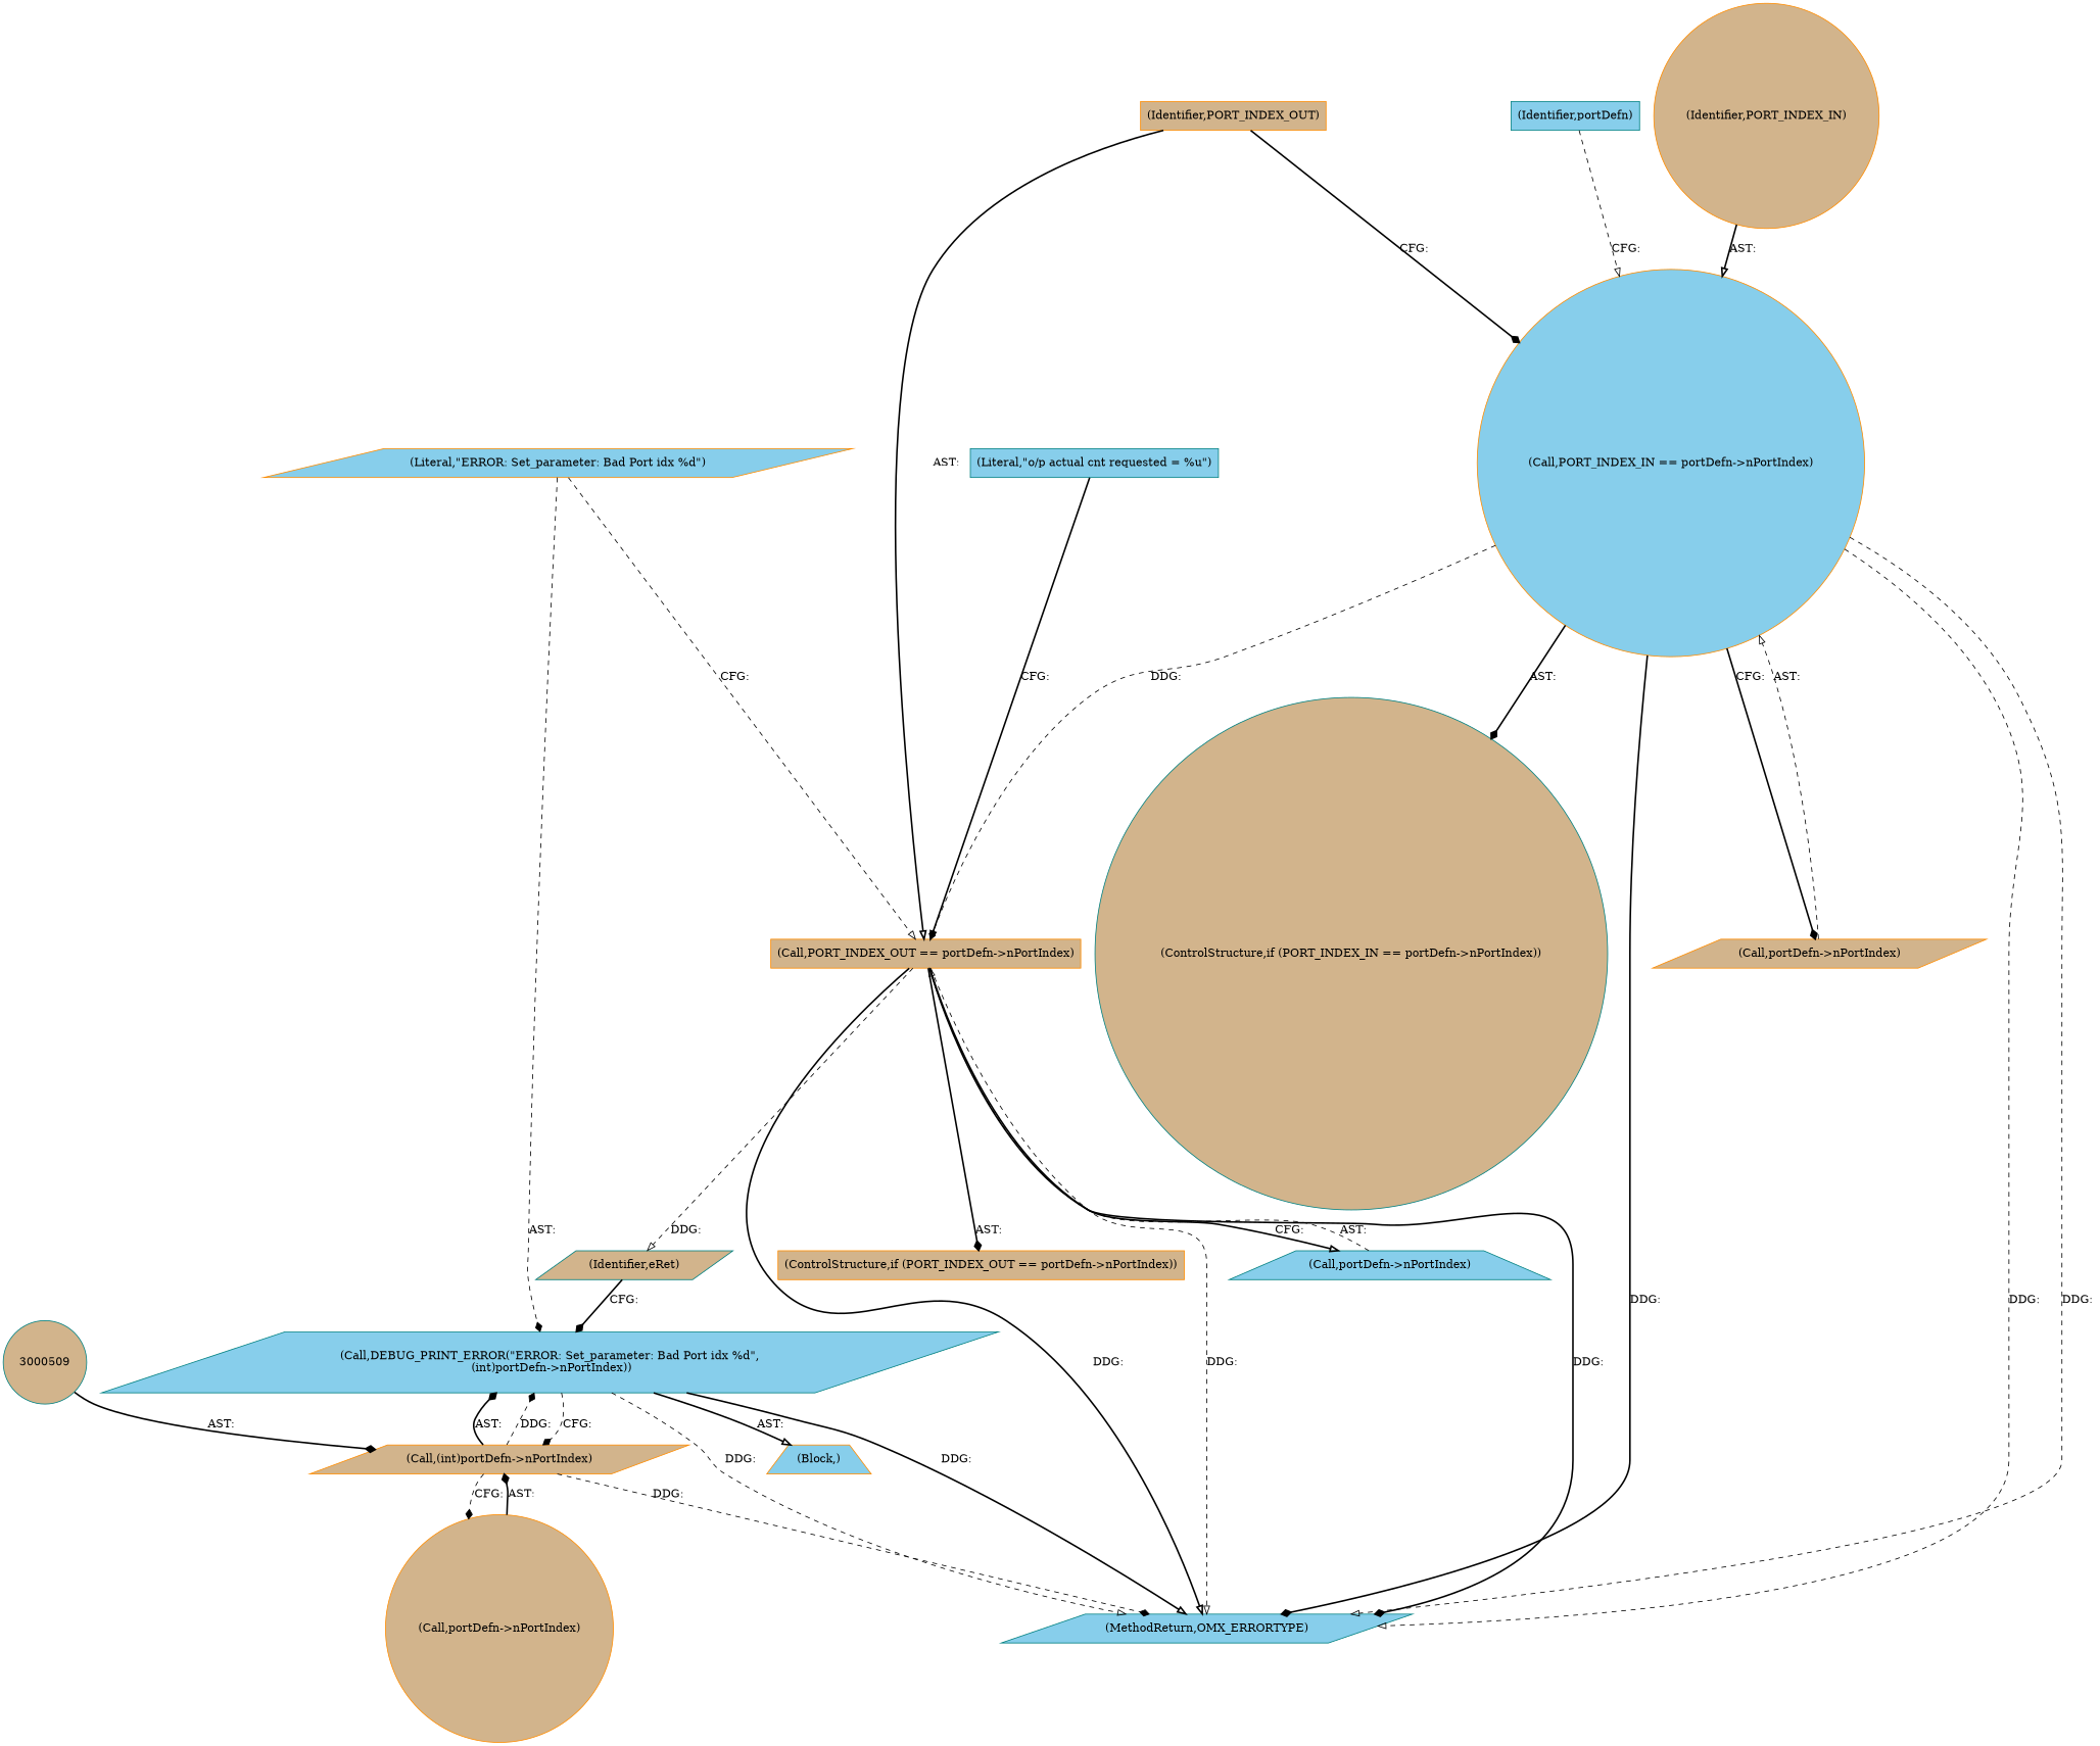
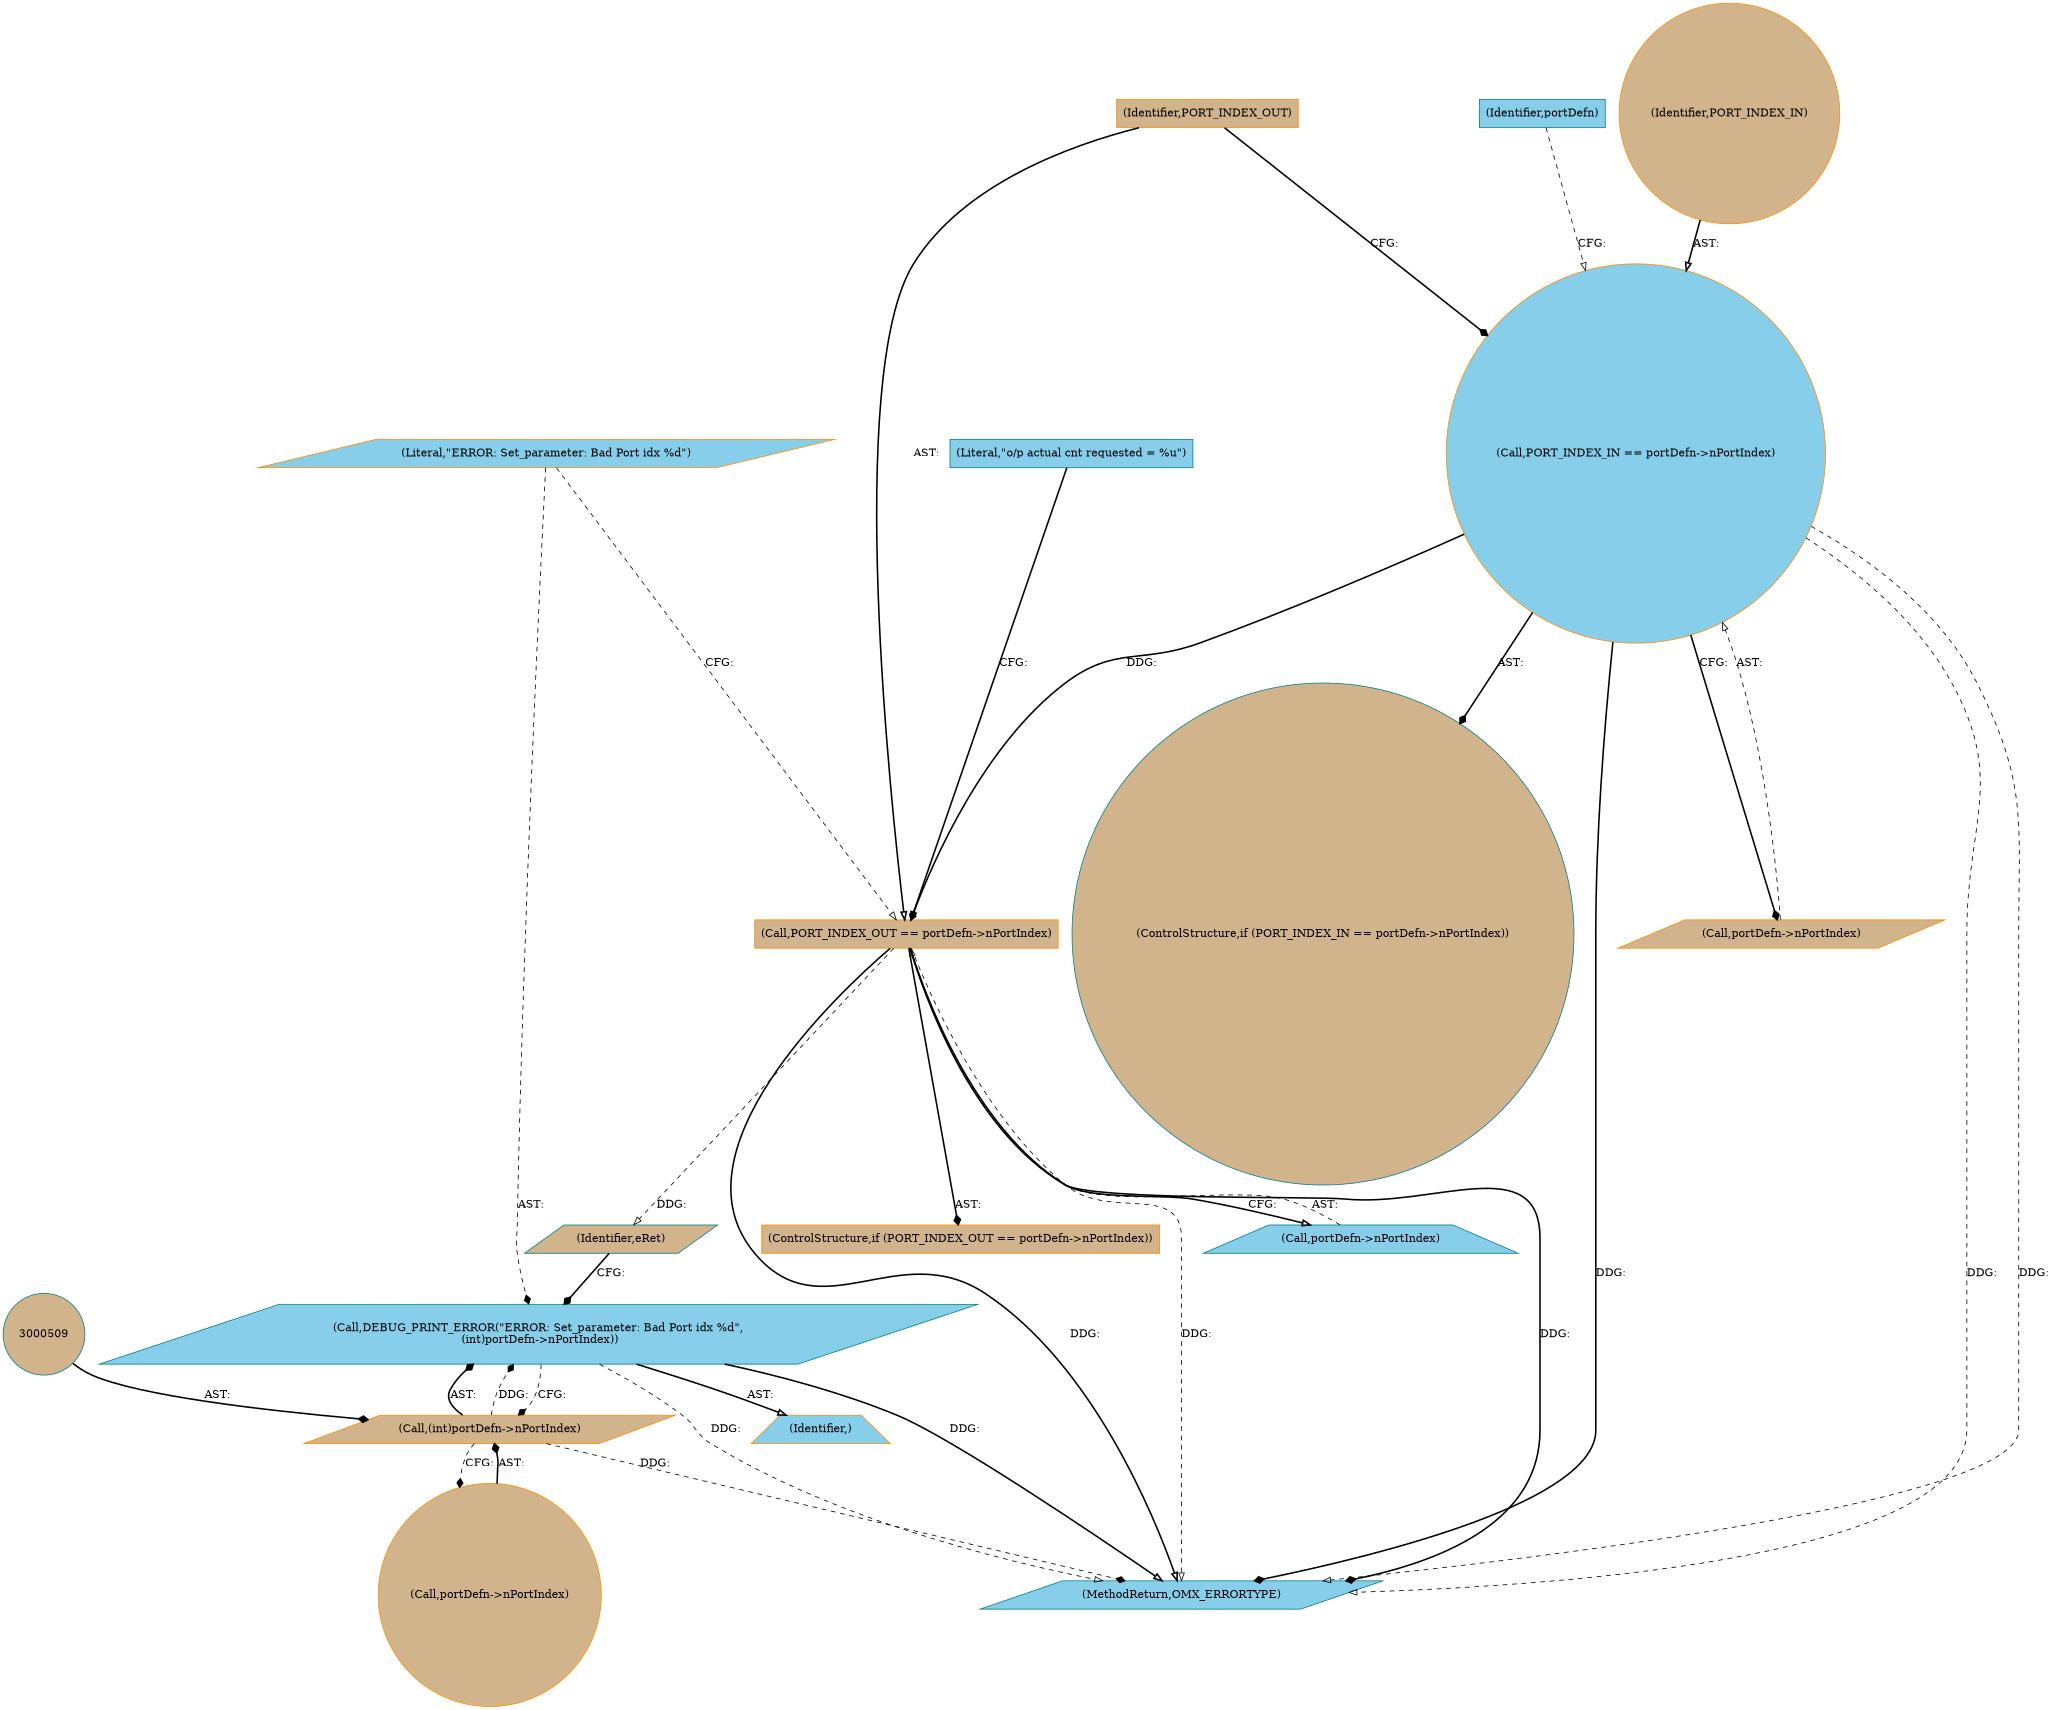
  digraph {
    node [color=darkorange fillcolor=tan shape=parallelogram style=filled]
    edge [arrowhead=diamond style=bold]
    n1 [label="(Call,PORT_INDEX_OUT == portDefn->nPortIndex)" shape=box]
    n2 [label="(ControlStructure,if (PORT_INDEX_OUT == portDefn->nPortIndex))" shape=box]
    n3 [color=teal fillcolor=skyblue label="(MethodReturn,OMX_ERRORTYPE)"]
    n4 [color=teal fillcolor=skyblue label="(Call,portDefn->nPortIndex)" shape=trapezium]
    n5 [color=teal label="(Identifier,eRet)"]
    n6 [label="(Call,(int)portDefn->nPortIndex)"]
    n7 [color=teal fillcolor=skyblue label="(Call,DEBUG_PRINT_ERROR(\"ERROR: Set_parameter: Bad Port idx %d\",\n (int)portDefn->nPortIndex))"]
    n8 [label="(Call,portDefn->nPortIndex)" shape=circle]
    n9 [fillcolor=skyblue label="(Call,PORT_INDEX_IN == portDefn->nPortIndex)" shape=circle]
    n10 [color=teal label="(ControlStructure,if (PORT_INDEX_IN == portDefn->nPortIndex))" shape=circle]
    n11 [label="(Call,portDefn->nPortIndex)"]
-   n12 [fillcolor=skyblue label="(Block,)" shape=trapezium]
+   n12 [fillcolor=skyblue label="(Identifier,)" shape=trapezium]
    n13 [label="(Identifier,PORT_INDEX_IN)" shape=circle]
    n14 [fillcolor=skyblue label="(Literal,\"ERROR: Set_parameter: Bad Port idx %d\")"]
    n15 [color=teal fillcolor=skyblue label="(Literal,\"o/p actual cnt requested = %u\")" shape=box]
    n16 [color=teal fillcolor=skyblue label="(Identifier,portDefn)" shape=box]
    n17 [label="(Identifier,PORT_INDEX_OUT)" shape=box]
    n18 [color=teal label=3000509 shape=circle]
    n1 -> n2 [label="AST: "]
    n1 -> n3 [arrowhead=onormal label="DDG: "]
    n1 -> n3 [arrowhead=onormal label="DDG: " style=dashed]
    n1 -> n3 [label="DDG: "]
    n1 -> n4 [arrowhead=onormal label="CFG: "]
    n1 -> n5 [arrowhead=onormal label="DDG: " style=dashed]
    n4 -> n1 [arrowhead=onormal label="AST: " style=dashed]
    n5 -> n7 [label="CFG: "]
    n6 -> n3 [label="DDG: " style=dashed]
    n6 -> n7 [label="AST: "]
    n6 -> n7 [label="DDG: " style=dashed]
    n6 -> n8 [label="CFG: " style=dashed]
    n7 -> n3 [arrowhead=onormal label="DDG: "]
    n7 -> n3 [arrowhead=onormal label="DDG: " style=dashed]
    n7 -> n6 [label="CFG: " style=dashed]
    n7 -> n12 [arrowhead=onormal label="AST: "]
    n8 -> n6 [label="AST: "]
-   n9 -> n1 [label="DDG: " style=dashed]
+   n9 -> n1 [label="DDG: "]
    n9 -> n3 [label="DDG: "]
    n9 -> n3 [arrowhead=onormal label="DDG: " style=dashed]
    n9 -> n3 [arrowhead=onormal label="DDG: " style=dashed]
    n9 -> n10 [label="AST: "]
    n9 -> n11 [label="CFG: "]
    n11 -> n9 [arrowhead=onormal label="AST: " style=dashed]
    n13 -> n9 [arrowhead=onormal label="AST: "]
    n14 -> n1 [arrowhead=onormal label="CFG: " style=dashed]
    n14 -> n7 [label="AST: " style=dashed]
    n15 -> n1 [arrowhead=onormal label="CFG: "]
    n16 -> n9 [arrowhead=onormal label="CFG: " style=dashed]
    n17 -> n1 [arrowhead=onormal label="AST: "]
    n17 -> n9 [label="CFG: "]
    n18 -> n6 [label="AST: "]
  }
